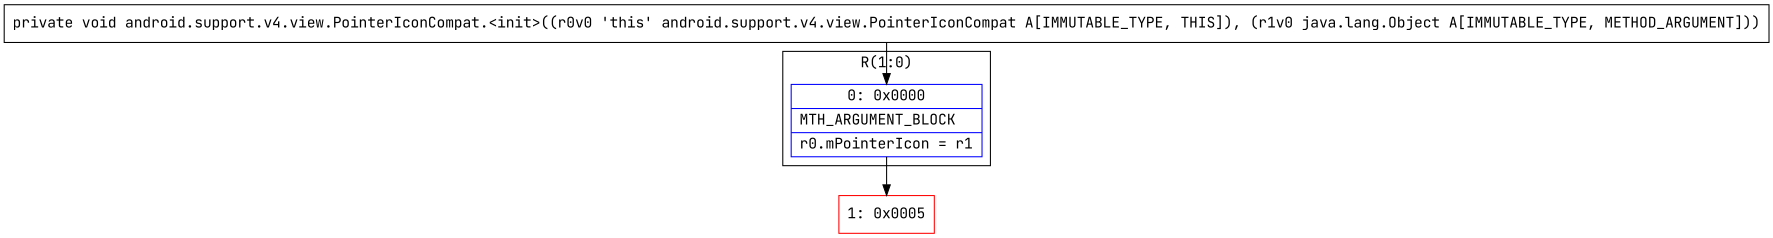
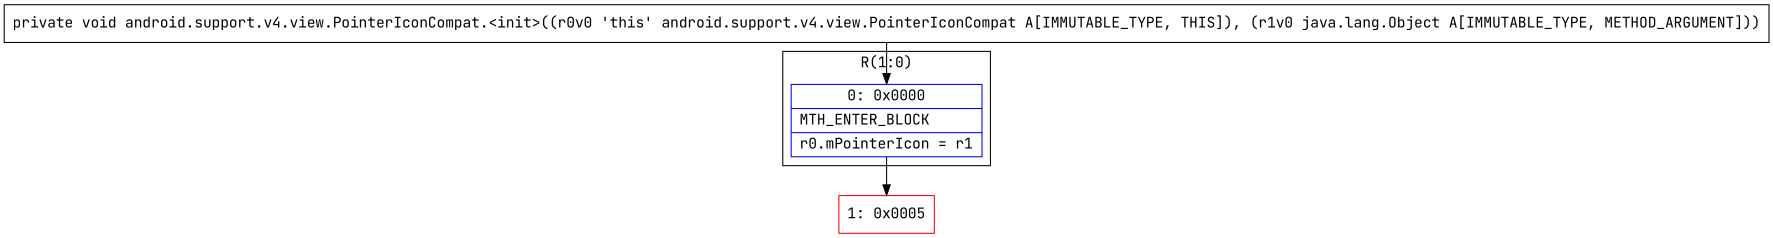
  digraph {
    fontname="JetBrains Mono"
    node [shape=record fontname="JetBrains Mono"]
    edge [fontname="JetBrains Mono"]
-   n1 [color=blue label="{0\:\ 0x0000|MTH_ARGUMENT_BLOCK\l|r0.mPointerIcon = r1\l}"]
+   n1 [color=blue label="{0\:\ 0x0000|MTH_ENTER_BLOCK\l|r0.mPointerIcon = r1\l}"]
    n2 [color=red label="{1\:\ 0x0005}"]
    n3 [label="{private void android.support.v4.view.PointerIconCompat.\<init\>((r0v0 'this' android.support.v4.view.PointerIconCompat A[IMMUTABLE_TYPE, THIS]), (r1v0 java.lang.Object A[IMMUTABLE_TYPE, METHOD_ARGUMENT])) }"]
    subgraph cluster_1 {
      label="R(1:0)"
      n1
    }
    n1 -> n2
    n3 -> n1
  }
